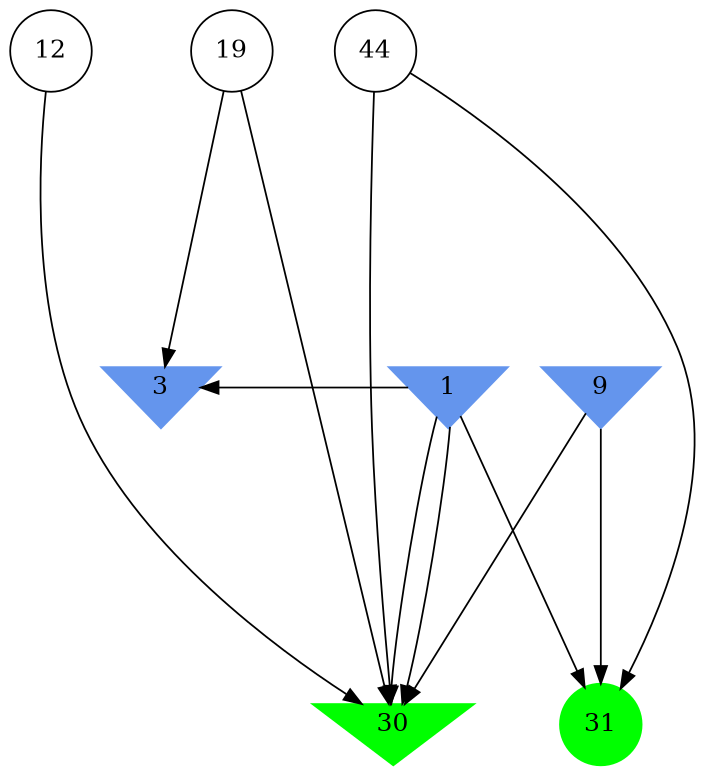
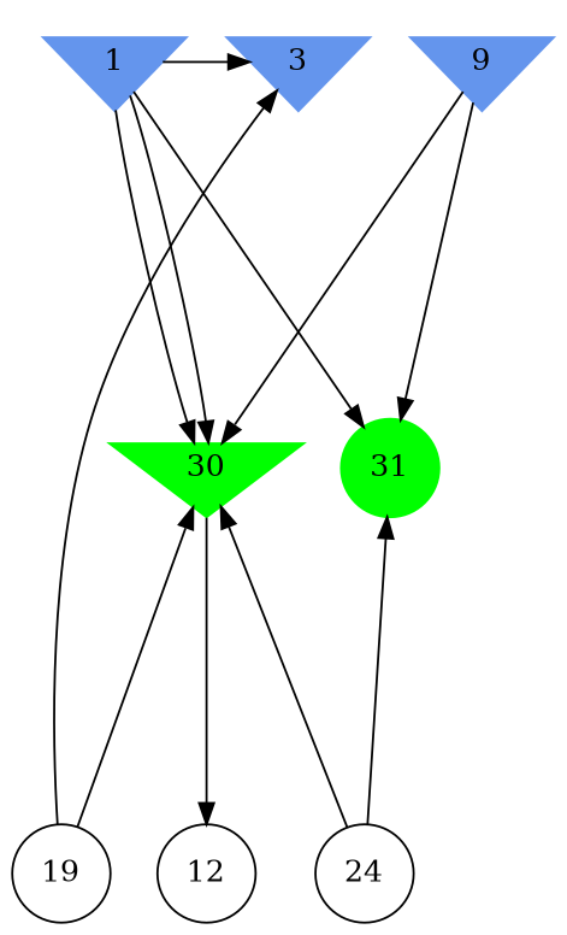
  digraph {
    ranksep=2.0
    node [color=cornflowerblue shape=invtriangle style=filled]
    3
    n2 [label=1]
    9
    12 [color=black shape=circle style=""]
    19 [color=black shape=circle style=""]
-   24 [color=black shape=circle label=44 style=""]
+   24 [color=black shape=circle style=""]
    30 [color=green]
    31 [color=green shape=circle]
    subgraph sub_1 {
      rank=same
      3
      n2
      9
    }
    subgraph sub_2 {
      rank=same
      12
      19
      24
    }
    subgraph sub_3 {
      rank=same
      30
      31
    }
    n2 -> 3
    n2 -> 30
    n2 -> 30
    n2 -> 31
    9 -> 30
    9 -> 31
-   12 -> 30
+   30 -> 12
    19 -> 3
    19 -> 30
    24 -> 30
    24 -> 31
  }
